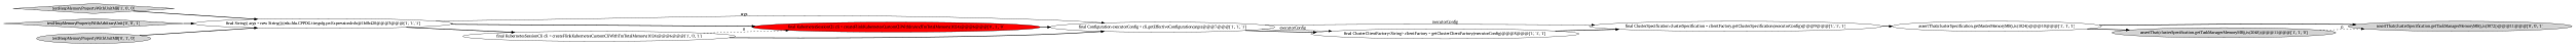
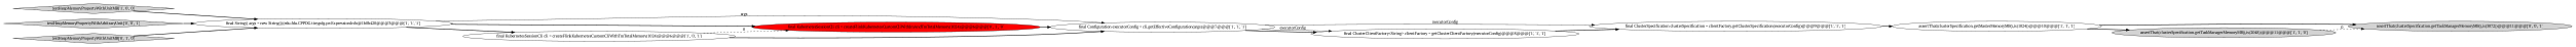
  digraph {
    rankdir=LR
    fontname="PT Serif"
    node [fillcolor=white shape=ellipse style=filled fontname="PT Serif"]
    edge [style=bold fontname="PT Serif"]
    n1 [fillcolor=lightgray label="testHeapMemoryPropertyWithUnitMB['1', '0', '0']" shape=diamond]
    n2 [label="final String(( args = new String((((edu.fdu.CPPDG.tinypdg.pe.ExpressionInfo@1b0b420@@@3@@@['1', '1', '1']"]
    n3 [fillcolor=lightgray label="testHeapMemoryPropertyWithArbitraryUnit['0', '0', '1']" shape=diamond]
    n4 [label="assertThat(clusterSpecification.getMasterMemoryMB(),is(1024))@@@10@@@['1', '1', '1']"]
    n5 [fillcolor=lightgray label="assertThat(clusterSpecification.getTaskManagerMemoryMB(),is(3072))@@@11@@@['0', '0', '1']"]
    n6 [fillcolor=lightgray label="assertThat(clusterSpecification.getTaskManagerMemoryMB(),is(2048))@@@11@@@['1', '1', '0']"]
    n7 [label="final ClusterSpecification clusterSpecification = clientFactory.getClusterSpecification(executorConfig)@@@9@@@['1', '1', '1']"]
    n8 [label="final ClusterClientFactory<String> clientFactory = getClusterClientFactory(executorConfig)@@@8@@@['1', '1', '1']"]
    n9 [label="final Configuration executorConfig = cli.getEffectiveConfiguration(args)@@@7@@@['1', '1', '1']"]
-   n10 [fillcolor=lightgray label="testHeapMemoryPropertyWithUnitMB['0', '1', '0']"]
+   n10 [fillcolor=lightgray label="testHeapMemoryPropertyWithUnitMB['0', '1', '0']" shape=diamond]
    n11 [fillcolor=red label="final KubernetesSessionCli cli = createFlinkKubernetesCustomCliWithJmAndTmTotalMemory(1024)@@@6@@@['0', '1', '0']"]
    n12 [label="final KubernetesSessionCli cli = createFlinkKubernetesCustomCliWithTmTotalMemory(1024)@@@6@@@['1', '0', '1']"]
    n1 -> n2
    n2 -> n9 [label=args style=solid]
    n2 -> n11
    n2 -> n12
    n3 -> n2
    n4 -> n5
    n4 -> n6
    n6 -> n5 [label=0 style=dashed]
    n7 -> n4
    n8 -> n7
    n9 -> n7 [label=executorConfig style=solid]
    n9 -> n8 [label=executorConfig style=solid]
    n9 -> n8
    n10 -> n2
    n11 -> n9
    n12 -> n9
    n12 -> n11 [label=0 style=dashed]
  }
